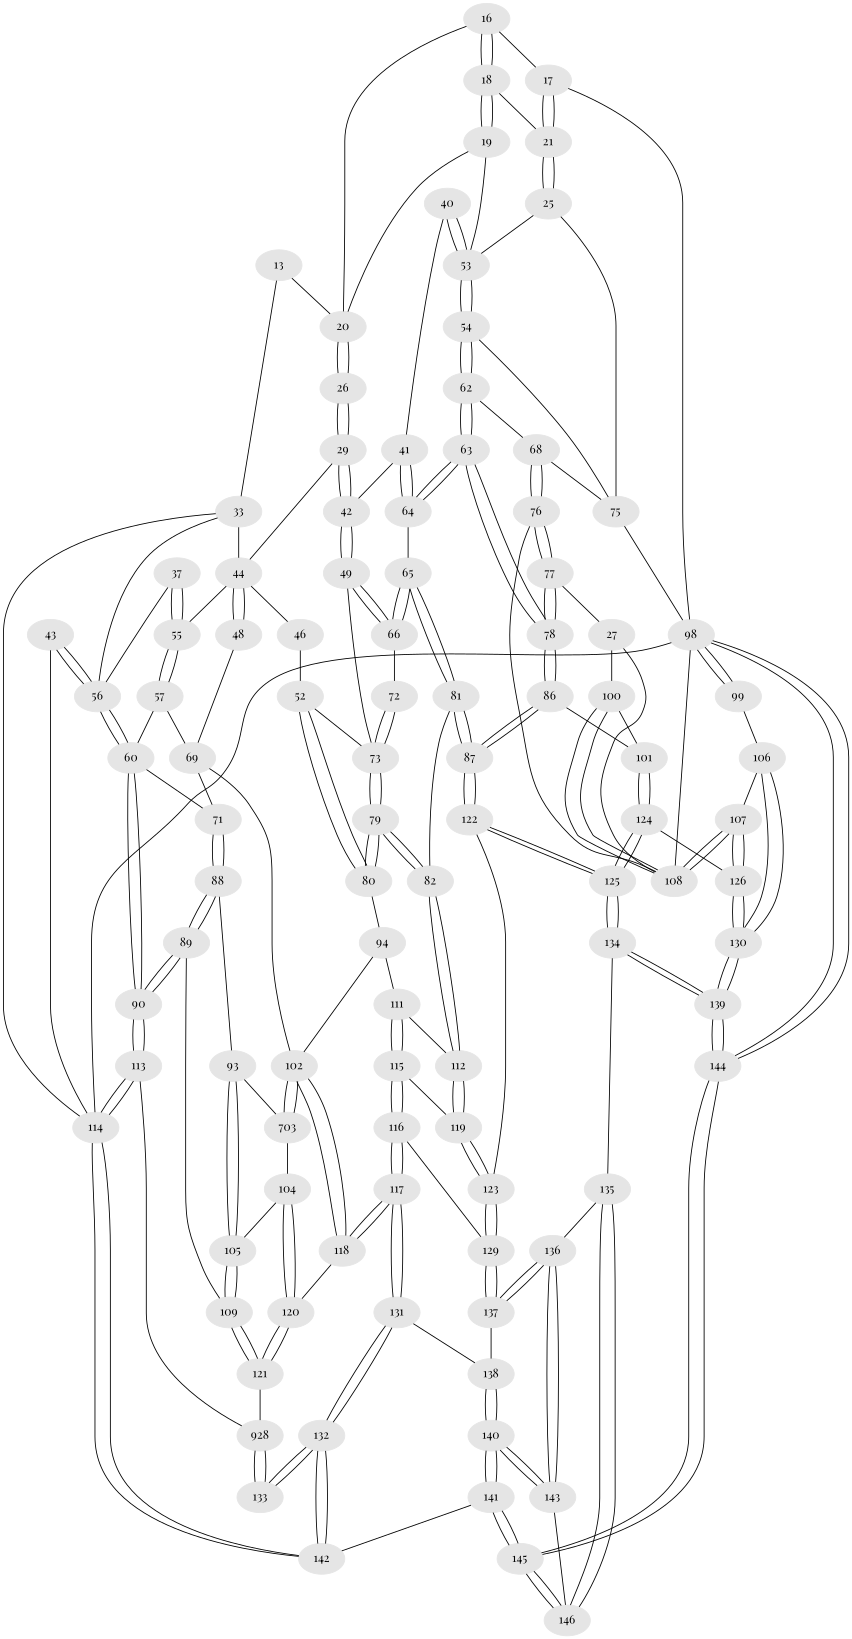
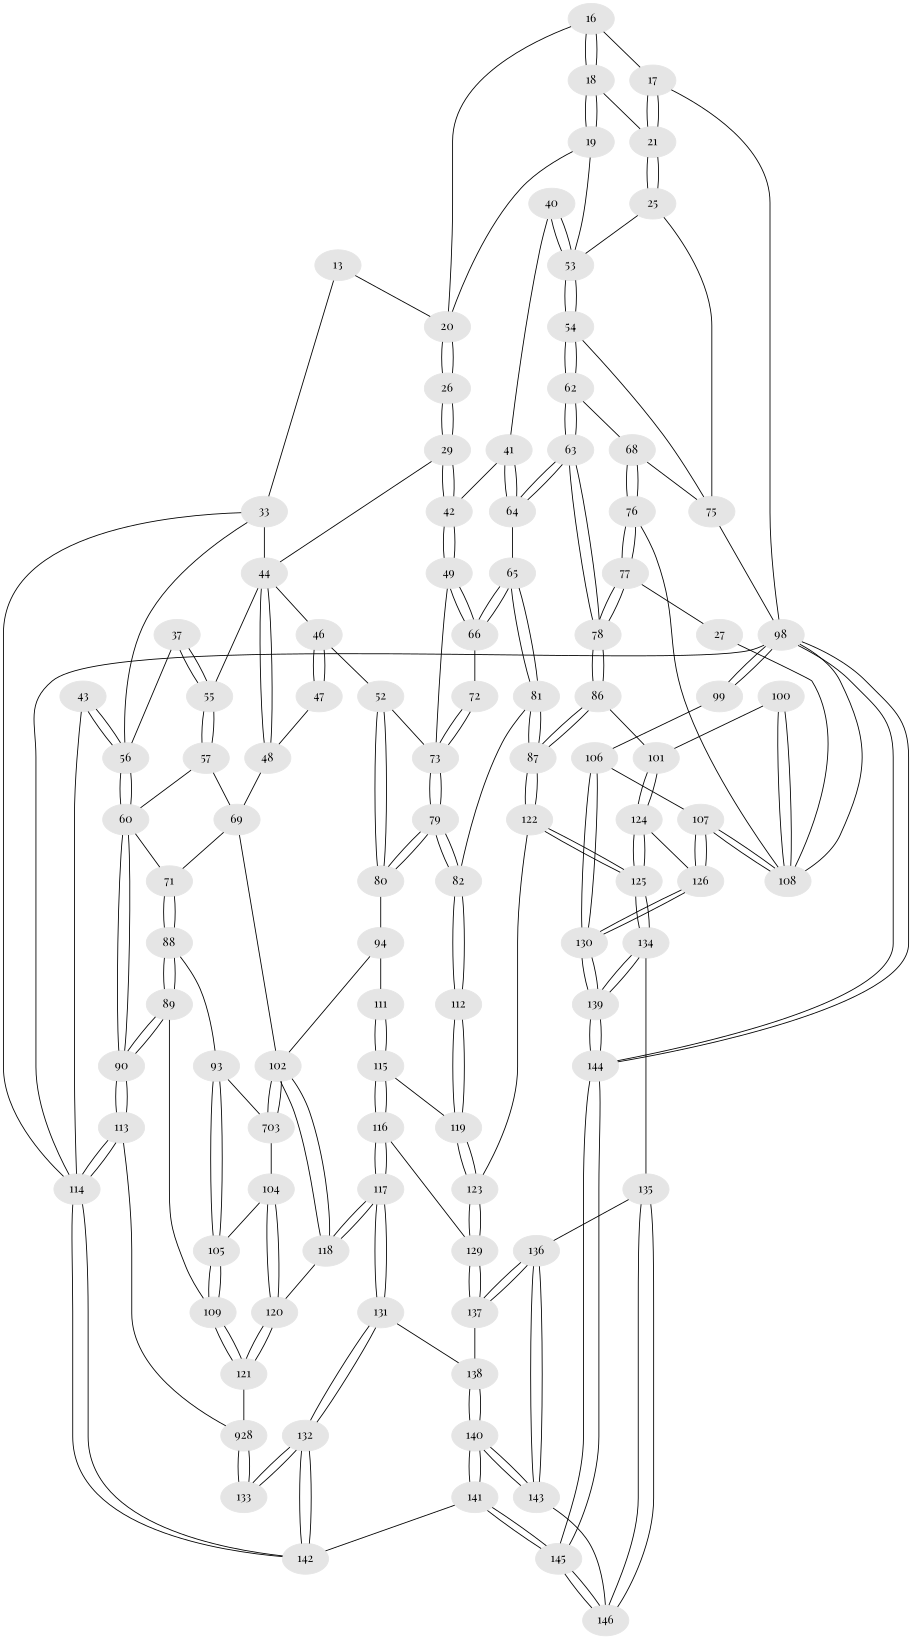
  graph {
    fontname="Playfair Display"
    node [color=gray90 fontname="Playfair Display" style=filled]
    edge [fontname="Playfair Display"]
    13 [super="+8"]
    20 [super="+12"]
    33 [super="+5+6+15+14"]
    26
    44 [super="+35"]
    56 [super="+38+39"]
    114 [super="+4"]
    16 [super="+9"]
    17 [super="+2"]
    18
    21
    98 [super="+3+74"]
    19
    25
    108 [super="+96"]
    99
    144
    53 [super="+27+28"]
    54
    29
    75 [super="+67"]
    42
    49
    55 [super="+45+36"]
    46
    48
    60 [super="+59+58"]
    142
    37
    57
    40
    41
    64
    65
    66
    73 [super="+51+50"]
    43
+   47
    52
    69 [super="+61"]
    80
    94 [super="+84"]
    102 [super="+95+91"]
    111 [super="+110"]
    71 [super="+70"]
    72
    79
    62
    63
    68
    90
    88
    113
    78
    76
    86
    81
    82
    87
    77
    n61 [label=703 super="+92"]
    118
    89
    93
    n65 [label=27]
    100
    101
    112
    122
    119
    124
    123
    125
    109
    105
    121
    n77 [label=928 super="+127"]
    104
    115
    106
    145
    107
    130
    126
    120
    139
    116
    133
    117
    129
    131
    137
    132
    138
    134
    135
    140
    136
    146
    143
    141
    13 -- 20 [weight=2]
    13 -- 33 [weight=2]
    20 -- 26 [weight=2]
    20 -- 26
    33 -- 44
    33 -- 56
    33 -- 114
    26 -- 29
    26 -- 29
    44 -- 55 [weight=2]
    44 -- 46
    44 -- 48
    44 -- 48
    56 -- 60
    56 -- 60
    114 -- 142
    114 -- 142
    16 -- 20
    16 -- 17 [weight=2]
    16 -- 18
    16 -- 18
    17 -- 21
    17 -- 21
    17 -- 98
    18 -- 21
    18 -- 19
    18 -- 19
    21 -- 25
    21 -- 25
    98 -- 114 [weight=2]
    98 -- 108
    98 -- 99 [weight=2]
    98 -- 99
    98 -- 144
    98 -- 144
    19 -- 20
    19 -- 53
    25 -- 53
    25 -- 75
    99 -- 106
    144 -- 145
    144 -- 145
    53 -- 54
    53 -- 54
    54 -- 75
    54 -- 62
    54 -- 62
    29 -- 44
    29 -- 42
    29 -- 42
    75 -- 98 [weight=2]
    42 -- 49
    42 -- 49
    49 -- 66
    49 -- 66
    49 -- 73
    55 -- 57
    55 -- 57
+   46 -- 47
+   46 -- 47
    46 -- 52
    48 -- 69
    60 -- 71 [weight=2]
    60 -- 90
    60 -- 90
    37 -- 56
    37 -- 55 [weight=2]
    37 -- 55
    57 -- 60
    57 -- 69
    40 -- 53 [weight=2]
    40 -- 53
    40 -- 41
    41 -- 42
    41 -- 64
    41 -- 64
    64 -- 65
    65 -- 66
    65 -- 66
    65 -- 81
    65 -- 81
    66 -- 72
    73 -- 79
    73 -- 79
    43 -- 56 [weight=2]
    43 -- 56
    43 -- 114
+   47 -- 48
    52 -- 73
    52 -- 80
    52 -- 80
    69 -- 102
    69 -- 71
    80 -- 94
    94 -- 102
    94 -- 111 [weight=2]
    102 -- n61 [weight=2]
    102 -- n61
    102 -- 118
    102 -- 118
-   111 -- 112
    111 -- 115
    111 -- 115
    71 -- 88
    71 -- 88
    72 -- 73 [weight=2]
    72 -- 73
    79 -- 80
    79 -- 80
    79 -- 82
    79 -- 82
    62 -- 63
    62 -- 63
    62 -- 68
    63 -- 64
    63 -- 64
    63 -- 78
    63 -- 78
    68 -- 75
    68 -- 76
    68 -- 76
    90 -- 113
    90 -- 113
    88 -- 89
    88 -- 89
    88 -- 93
    113 -- 114
    113 -- 114
    113 -- n77
    78 -- 86
    78 -- 86
    76 -- 108
    76 -- 77
    76 -- 77
    86 -- 87
    86 -- 87
    86 -- 101
    81 -- 82
    81 -- 87
    81 -- 87
    82 -- 112
    82 -- 112
    87 -- 122
    87 -- 122
    77 -- 78
    77 -- 78
    77 -- n65
    n61 -- 104
    118 -- 120
    89 -- 90
    89 -- 90
    89 -- 109
    93 -- n61
    93 -- 105
    93 -- 105
    n65 -- 108
-   n65 -- 100
    100 -- 108
    100 -- 108
    100 -- 101
    101 -- 124
    101 -- 124
    112 -- 119
    112 -- 119
    122 -- 123
    122 -- 125
    122 -- 125
    119 -- 123
    119 -- 123
    124 -- 125
    124 -- 125
    124 -- 126
    123 -- 129
    123 -- 129
    125 -- 134
    125 -- 134
    109 -- 121
    109 -- 121
    105 -- 109
    105 -- 109
    121 -- n77
    n77 -- 133 [weight=2]
    n77 -- 133
    104 -- 105
    104 -- 120
    104 -- 120
    115 -- 119
    115 -- 116
    115 -- 116
    106 -- 107
    106 -- 130
    106 -- 130
    145 -- 146
    145 -- 146
    107 -- 108
    107 -- 108
    107 -- 126
    107 -- 126
    130 -- 139
    130 -- 139
    126 -- 130
    126 -- 130
    120 -- 121
    120 -- 121
    139 -- 144
    139 -- 144
    116 -- 117
    116 -- 117
    116 -- 129
    117 -- 118
    117 -- 118
    117 -- 131
    117 -- 131
    129 -- 137
    129 -- 137
    131 -- 132
    131 -- 132
    131 -- 138
    137 -- 138
    132 -- 142
    132 -- 142
    132 -- 133
    132 -- 133
    138 -- 140
    138 -- 140
    134 -- 139
    134 -- 139
    134 -- 135
    135 -- 136
    135 -- 146
    135 -- 146
    140 -- 143
    140 -- 143
    140 -- 141
    140 -- 141
    136 -- 137
    136 -- 137
    136 -- 143
    136 -- 143
    143 -- 146
    141 -- 142
    141 -- 145
    141 -- 145
  }
